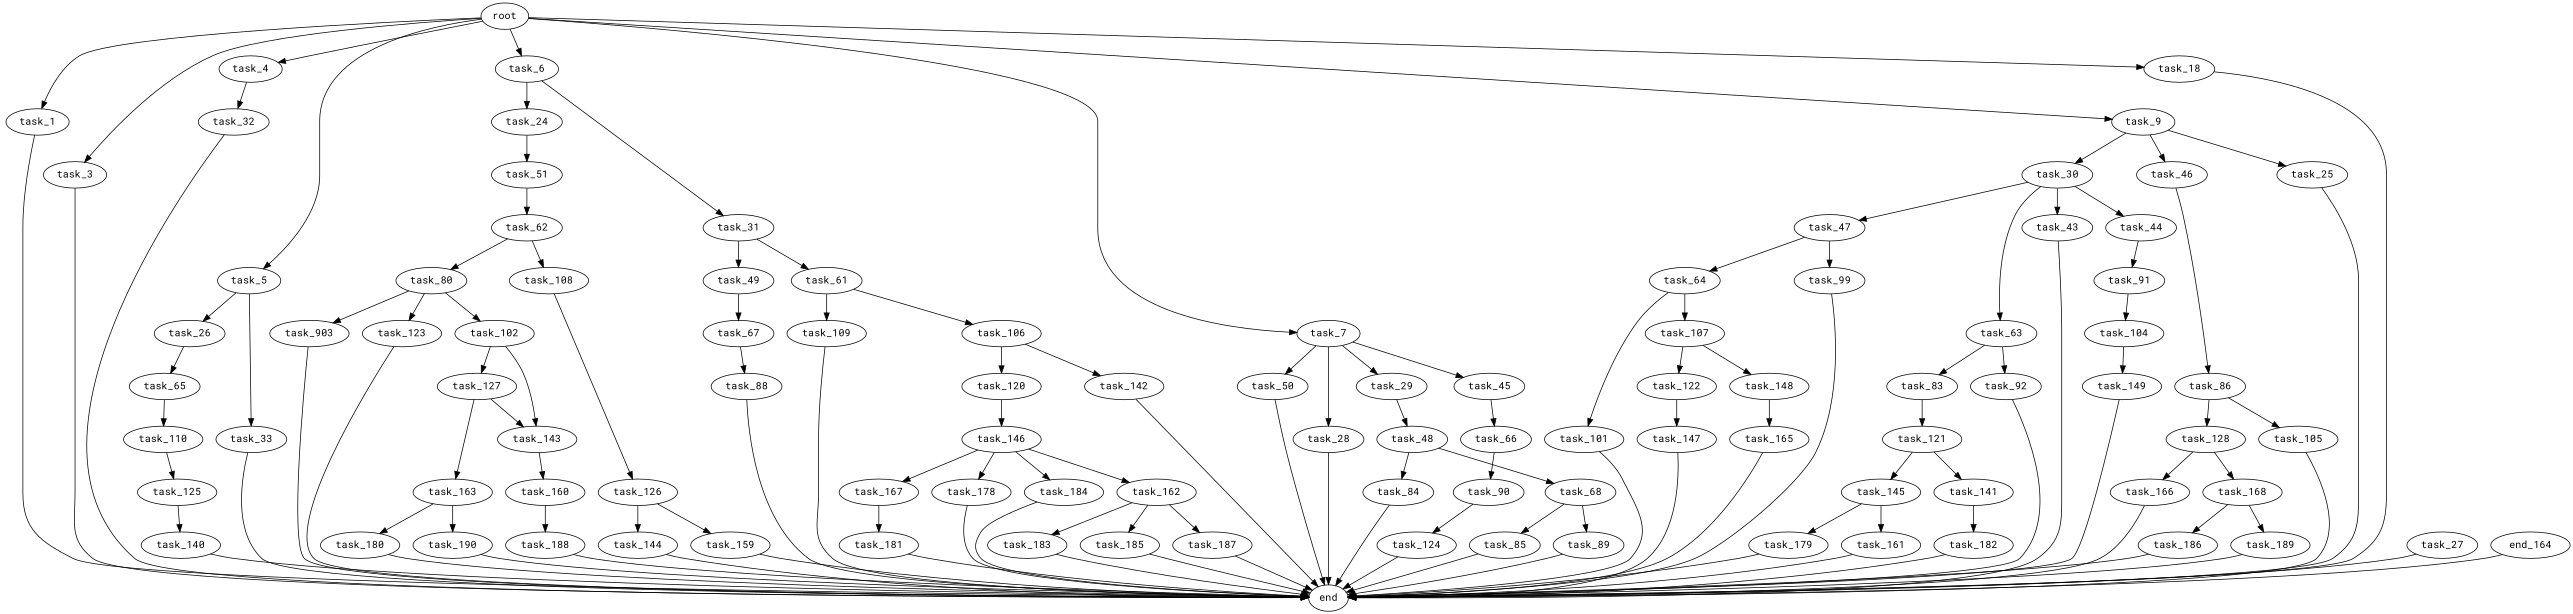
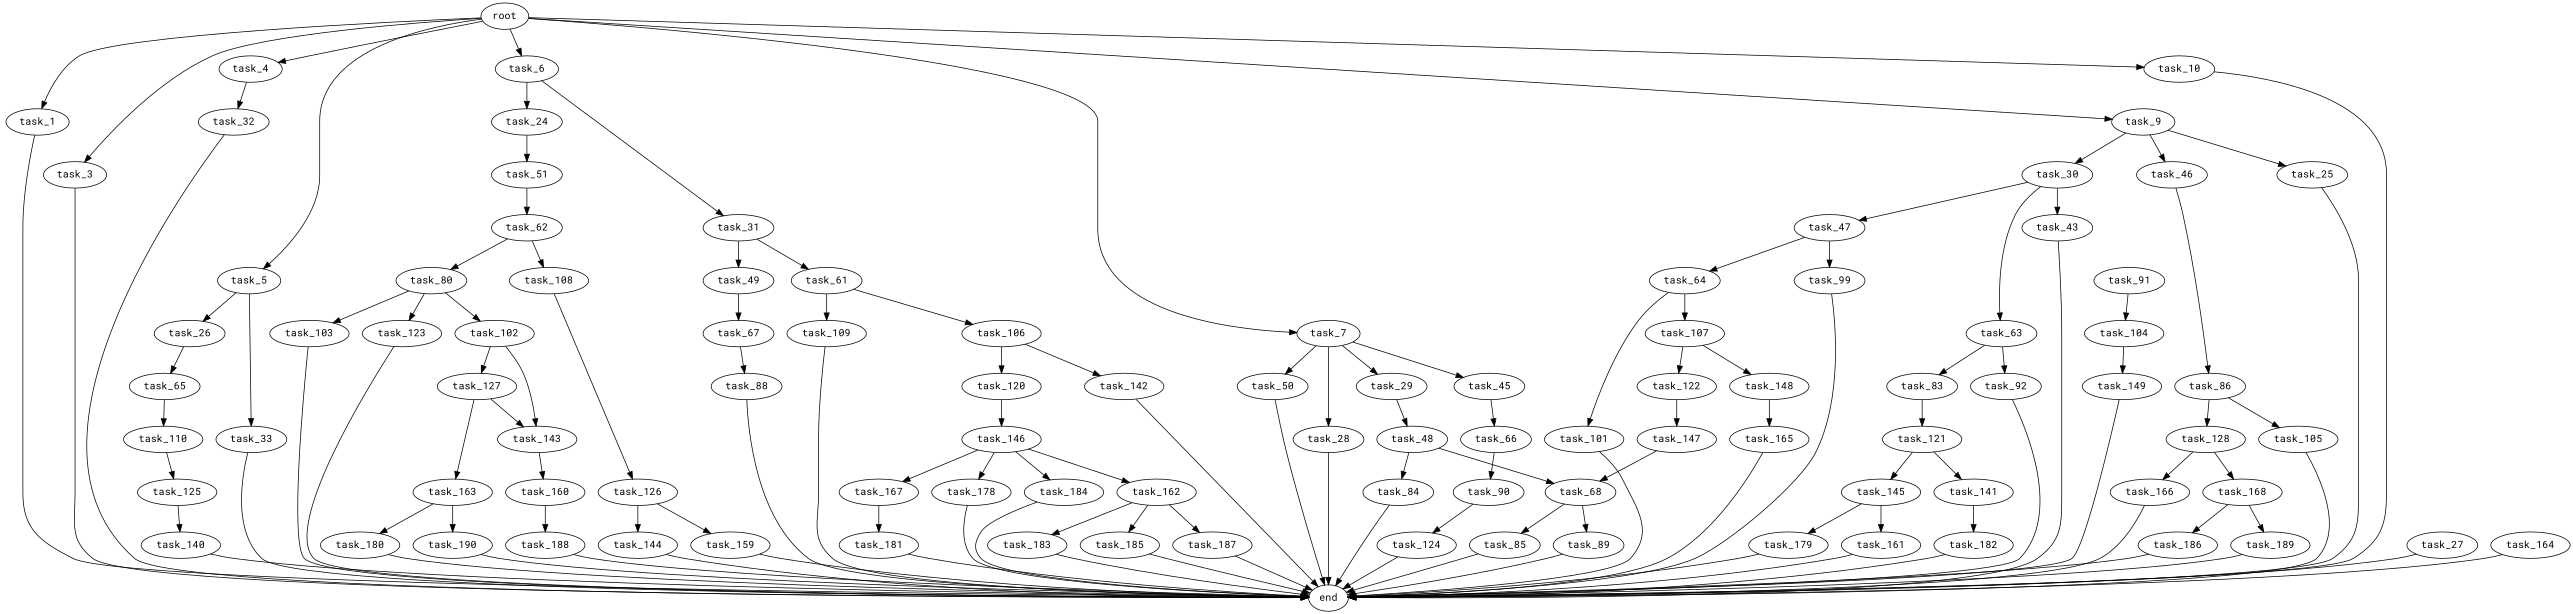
  digraph {
    fontname="Roboto Mono"
    node [fontname="Roboto Mono"]
    edge [fontname="Roboto Mono"]
    root
    task_1
    task_3
    task_4
    task_5
    task_6
    task_7
    task_9
-   task_10 [label=task_18]
+   task_10
    end
    task_32
    task_26
    task_33
    task_24
    task_31
    task_28
    task_29
    task_45
    task_50
    task_25
    task_30
    task_46
    task_65
    task_51
    task_49
    task_61
    task_48
    task_66
    task_27
    task_43
-   task_44
    task_47
    task_63
    task_86
    task_62
    task_110
    task_68
    task_84
    task_91
    task_64
    n41 [label=task_99]
    task_83
    task_92
    task_67
    task_106
    task_109
    task_104
    task_90
    task_105
    task_128
    task_101
    task_107
    task_85
    task_89
    task_88
    n56 [label=task_80]
    task_108
    task_120
    task_142
    task_102
-   task_103 [label=task_903]
+   task_103
    task_123
    task_126
    task_121
    task_122
    task_148
    task_125
    task_124
    task_141
    task_145
    task_166
    task_168
    task_127
    task_143
    task_149
    task_163
    task_160
    task_146
    task_147
    task_165
    task_144
    task_159
    task_140
    task_162
    task_167
    task_178
    task_184
    task_182
    task_161
    task_179
    task_180
    task_190
-   task_164 [label=end_164]
+   task_164
    task_186
    task_189
    task_188
    task_183
    task_185
    task_187
    task_181
    root -> task_1
    root -> task_3
    root -> task_4
    root -> task_5
    root -> task_6
    root -> task_7
    root -> task_9
    root -> task_10
    task_1 -> end
    task_3 -> end
    task_4 -> task_32
    task_5 -> task_26
    task_5 -> task_33
    task_6 -> task_24
    task_6 -> task_31
    task_7 -> task_28
    task_7 -> task_29
    task_7 -> task_45
    task_7 -> task_50
    task_9 -> task_25
    task_9 -> task_30
    task_9 -> task_46
    task_10 -> end
    task_32 -> end
    task_26 -> task_65
    task_33 -> end
    task_24 -> task_51
    task_31 -> task_49
    task_31 -> task_61
    task_28 -> end
    task_29 -> task_48
    task_45 -> task_66
    task_50 -> end
    task_25 -> end
    task_30 -> task_43
-   task_30 -> task_44
    task_30 -> task_47
    task_30 -> task_63
    task_46 -> task_86
    task_65 -> task_110
    task_51 -> task_62
    task_49 -> task_67
    task_61 -> task_106
    task_61 -> task_109
    task_48 -> task_68
    task_48 -> task_84
    task_66 -> task_90
    task_27 -> end
    task_43 -> end
-   task_44 -> task_91
    task_47 -> task_64
    task_47 -> n41
    task_63 -> task_83
    task_63 -> task_92
    task_86 -> task_105
    task_86 -> task_128
    task_62 -> n56
    task_62 -> task_108
    task_110 -> task_125
    task_68 -> task_85
    task_68 -> task_89
    task_84 -> end
    task_91 -> task_104
    task_64 -> task_101
    task_64 -> task_107
    n41 -> end
    task_83 -> task_121
    task_92 -> end
    task_67 -> task_88
    task_106 -> task_120
    task_106 -> task_142
    task_109 -> end
    task_104 -> task_149
    task_90 -> task_124
    task_105 -> end
    task_128 -> task_166
    task_128 -> task_168
    task_101 -> end
    task_107 -> task_122
    task_107 -> task_148
    task_85 -> end
    task_89 -> end
    task_88 -> end
    n56 -> task_102
    n56 -> task_103
    n56 -> task_123
    task_108 -> task_126
    task_120 -> task_146
    task_142 -> end
    task_102 -> task_127
    task_102 -> task_143
    task_103 -> end
    task_123 -> end
    task_126 -> task_144
    task_126 -> task_159
    task_121 -> task_141
    task_121 -> task_145
    task_122 -> task_147
    task_148 -> task_165
    task_125 -> task_140
    task_124 -> end
    task_141 -> task_182
    task_145 -> task_161
    task_145 -> task_179
    task_166 -> end
    task_168 -> task_186
    task_168 -> task_189
    task_127 -> task_143
    task_127 -> task_163
    task_143 -> task_160
    task_149 -> end
    task_163 -> task_180
    task_163 -> task_190
    task_160 -> task_188
    task_146 -> task_162
    task_146 -> task_167
    task_146 -> task_178
    task_146 -> task_184
-   task_147 -> end
+   task_147 -> task_68
    task_165 -> end
    task_144 -> end
    task_159 -> end
    task_140 -> end
    task_162 -> task_183
    task_162 -> task_185
    task_162 -> task_187
    task_167 -> task_181
    task_178 -> end
    task_184 -> end
    task_182 -> end
    task_161 -> end
    task_179 -> end
    task_180 -> end
    task_190 -> end
    task_164 -> end
    task_186 -> end
    task_189 -> end
    task_188 -> end
    task_183 -> end
    task_185 -> end
    task_187 -> end
    task_181 -> end
  }
